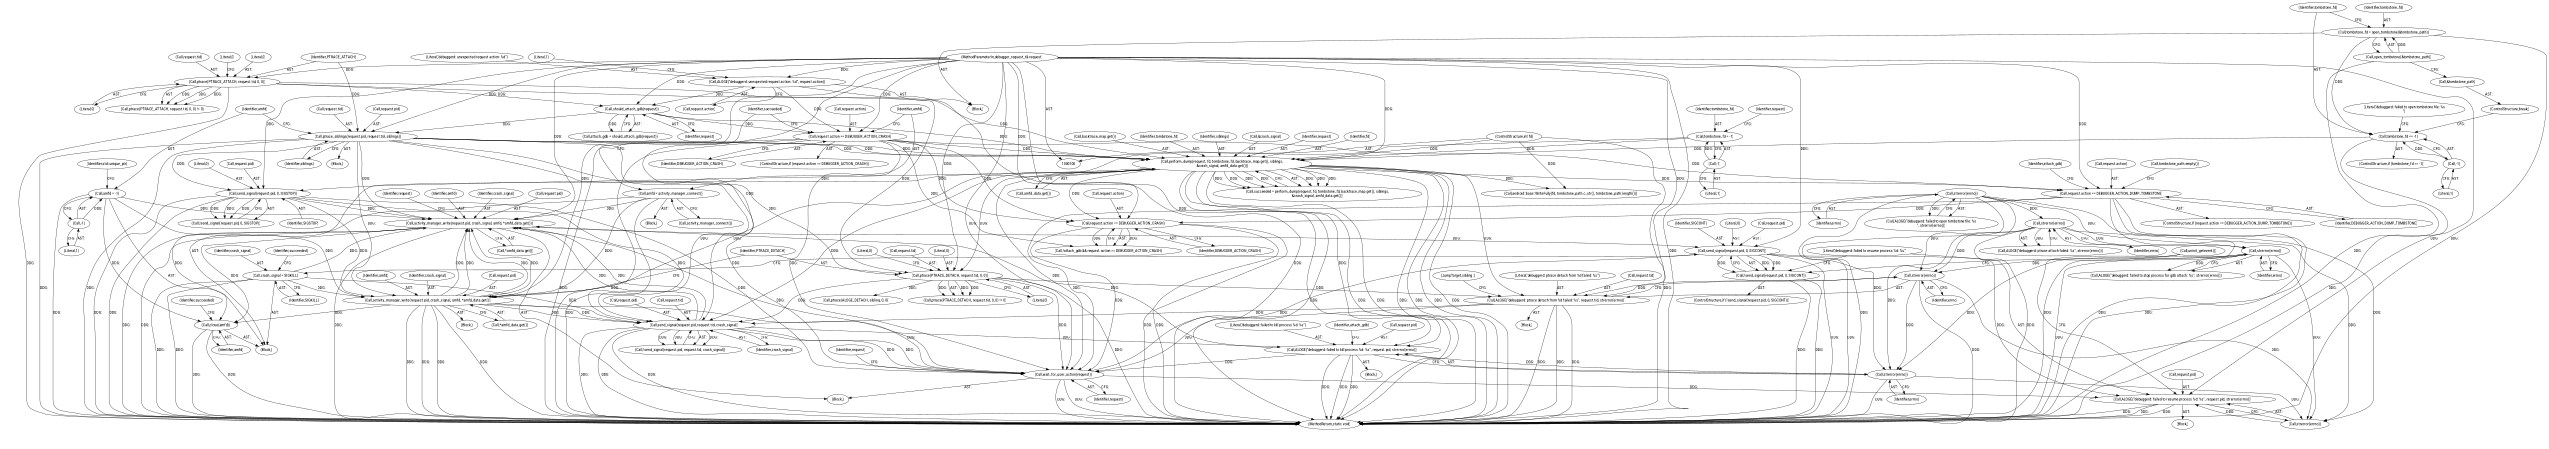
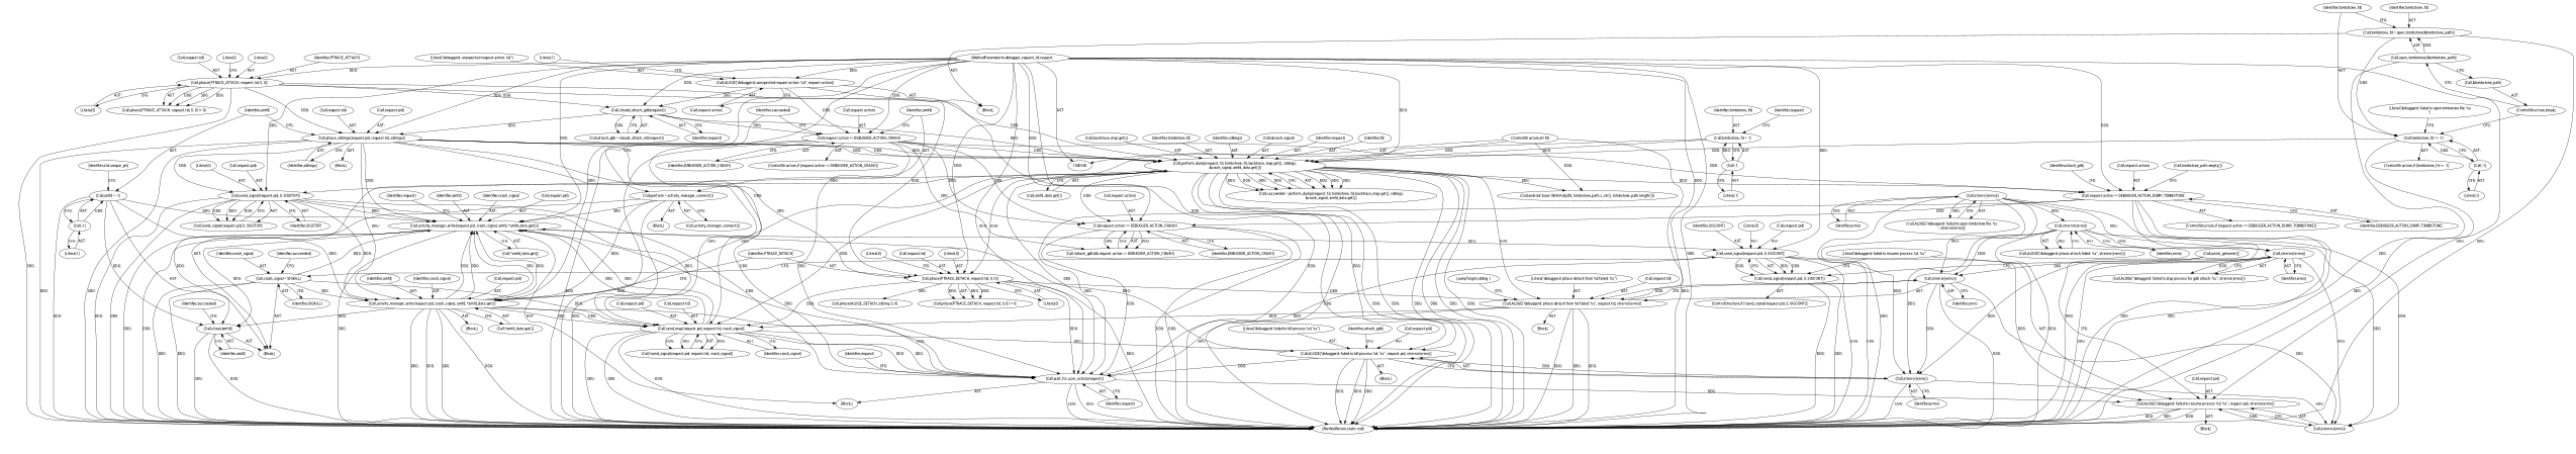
  digraph {
    fontname="Roboto Condensed"
    node [fontname="Roboto Condensed"]
    edge [fontname="Roboto Condensed"]
    n1 [label="(Call,activity_manager_write(request.pid, crash_signal, amfd, *amfd_data.get()))"]
    n2 [label="(Call,send_signal(request.pid, 0, SIGCONT))"]
    n3 [label="(Call,close(amfd))"]
    n4 [label="(Call,*amfd_data.get())"]
    n5 [label="(MethodReturn,static void)"]
    n6 [label="(Block,)"]
    n7 [label="(Call,ALOGE(\"debuggerd: failed to resume process %d: %s\", request.pid, strerror(errno)))"]
    n8 [label="(Call,crash_signal = SIGKILL)"]
    n9 [label="(Call,!send_signal(request.pid, 0, SIGCONT))"]
    n10 [label="(Block,)"]
    n11 [label="(Identifier,amfd)"]
    n12 [label="(Call,ptrace_siblings(request.pid, request.tid, siblings))"]
    n13 [label="(Call,send_signal(request.pid, 0, SIGSTOP))"]
    n14 [label="(Call,perform_dump(request, fd, tombstone_fd, backtrace_map.get(), siblings,\n &crash_signal, amfd_data.get()))"]
-   n15 [label="(Call,send_signal(request.pid, request.tid, crash_signal))"]
+   n15 [label="(Call,send_map(request.pid, request.tid, crash_signal))"]
    n16 [label="(Call,activity_manager_write(request.pid, crash_signal, amfd, *amfd_data.get()))"]
    n17 [label="(Call,ptrace(PTRACE_DETACH, request.tid, 0, 0))"]
    n18 [label="(Call,wait_for_user_action(request))"]
    n19 [label="(Block,)"]
    n20 [label="(Identifier,siblings)"]
    n21 [label="(Identifier,SIGSTOP)"]
    n22 [label="(Call,!send_signal(request.pid, 0, SIGSTOP))"]
    n23 [label="(Call,ALOGE(\"debuggerd: ptrace detach from %d failed: %s\", request.tid, strerror(errno)))"]
    n24 [label="(Call,ALOGE(\"debuggerd: failed to kill process %d: %s\", request.pid, strerror(errno)))"]
    n25 [label="(Call,request.action == DEBUGGER_ACTION_CRASH)"]
    n26 [label="(Call,request.action == DEBUGGER_ACTION_DUMP_TOMBSTONE)"]
    n27 [label="(Call,android::base::WriteFully(fd, tombstone_path.c_str(), tombstone_path.length()))"]
    n28 [label="(Call,amfd_data.get())"]
    n29 [label="(Call,succeeded = perform_dump(request, fd, tombstone_fd, backtrace_map.get(), siblings,\n &crash_signal, amfd_data.get()))"]
    n30 [label="(Call,!send_signal(request.pid, request.tid, crash_signal))"]
    n31 [label="(Identifier,crash_signal)"]
    n32 [label="(Block,)"]
    n33 [label="(Call,*amfd_data.get())"]
    n34 [label="(Literal,0)"]
    n35 [label="(Call,ptrace(PTRACE_DETACH, request.tid, 0, 0) != 0)"]
    n36 [label="(Call,ptrace(ALOGE_DETACH, sibling, 0, 0))"]
    n37 [label="(Identifier,request)"]
    n38 [label="(Call,should_attach_gdb(request))"]
    n39 [label="(Call,request.action == DEBUGGER_ACTION_CRASH)"]
    n40 [label="(Identifier,request)"]
-   n41 [label="(Call,attach_gdb = should_attach_gdb(request))"]
+   n41 [label="(Call,attach_gdb = should_attach_int(request))"]
    n42 [label="(ControlStructure,if (request.action == DEBUGGER_ACTION_CRASH))"]
    n43 [label="(Call,!attach_gdb && request.action == DEBUGGER_ACTION_CRASH)"]
    n44 [label="(Identifier,DEBUGGER_ACTION_CRASH)"]
    n45 [label="(Call,ALOGE(\"debuggerd: unexpected request action: %d\", request.action))"]
    n46 [label="(Call,request.action)"]
    n47 [label="(Block,)"]
    n48 [label="(MethodParameterIn,debugger_request_t& request)"]
    n49 [label="(Call,ptrace(PTRACE_ATTACH, request.tid, 0, 0))"]
    1000100
    n51 [label="(Call,ptrace(PTRACE_ATTACH, request.tid, 0, 0) != 0)"]
    n52 [label="(Literal,0)"]
    n53 [label="(Call,strerror(errno))"]
    n54 [label="(Block,)"]
    n55 [label="(Call,strerror(errno))"]
    n56 [label="(Block,)"]
    n57 [label="(Identifier,DEBUGGER_ACTION_CRASH)"]
    n58 [label="(ControlStructure,if (request.action == DEBUGGER_ACTION_DUMP_TOMBSTONE))"]
    n59 [label="(Identifier,DEBUGGER_ACTION_DUMP_TOMBSTONE)"]
    n60 [label="(Call,strerror(errno))"]
    n61 [label="(Block,)"]
    n62 [label="(ControlStructure,int fd)"]
    n63 [label="(Call,tombstone_fd = -1)"]
    n64 [label="(Call,-1)"]
    n65 [label="(Literal,1)"]
    n66 [label="(Call,tombstone_fd == -1)"]
    n67 [label="(Call,-1)"]
    n68 [label="(ControlStructure,if (tombstone_fd == -1))"]
    n69 [label="(Literal,1)"]
    n70 [label="(Call,tombstone_fd = open_tombstone(&tombstone_path))"]
    n71 [label="(Call,open_tombstone(&tombstone_path))"]
    n72 [label="(Call,&tombstone_path)"]
    n73 [label="(ControlStructure,break;)"]
    n74 [label="(Identifier,SIGKILL)"]
-   n75 [label="(Call,amfd = activity_manager_connect())"]
+   n75 [label="(Call,perform = activity_manager_connect())"]
    n76 [label="(Block,)"]
    n77 [label="(Call,activity_manager_connect())"]
    n78 [label="(Call,amfd = -1)"]
    n79 [label="(Call,-1)"]
    n80 [label="(Literal,1)"]
    n81 [label="(Identifier,errno)"]
    n82 [label="(Identifier,errno)"]
    n83 [label="(Call,strerror(errno))"]
    n84 [label="(Call,strerror(errno))"]
    n85 [label="(Call,ALOGE(\"debuggerd: ptrace attach failed: %s\", strerror(errno)))"]
    n86 [label="(Identifier,errno)"]
    n87 [label="(Identifier,errno)"]
    n88 [label="(Call,ALOGE(\"debuggerd: failed to stop process for gdb attach: %s\", strerror(errno)))"]
    n89 [label="(Call,strerror(errno))"]
    n90 [label="(Call,ALOGE(\"debuggerd: failed to open tombstone file: %s\n\", strerror(errno)))"]
    n91 [label="(Identifier,errno)"]
    n92 [label="(ControlStructure,if (!send_signal(request.pid, 0, SIGCONT)))"]
    n93 [label="(Identifier,SIGCONT)"]
    n94 [label="(Literal,\"debuggerd: failed to open tombstone file: %s\n\")"]
    n95 [label="(Identifier,amfd)"]
    n96 [label="(Identifier,amfd)"]
    n97 [label="(Identifier,request)"]
    n98 [label="(Literal,0)"]
    n99 [label="(Literal,\"debuggerd: ptrace detach from %d failed: %s\")"]
    n100 [label="(Identifier,amfd)"]
    n101 [label="(Literal,\"debuggerd: unexpected request action: %d\")"]
    n102 [label="(Call,request.pid)"]
    n103 [label="(Identifier,succeeded)"]
    n104 [label="(Identifier,attach_gdb)"]
    n105 [label="(Literal,0)"]
    n106 [label="(Identifier,std::unique_ptr)"]
    n107 [label="(Call,request.pid)"]
    n108 [label="(Identifier,crash_signal)"]
    n109 [label="(Call,request.pid)"]
    n110 [label="(Literal,0)"]
    n111 [label="(Call,request.action)"]
    n112 [label="(Identifier,fd)"]
    n113 [label="(Identifier,tombstone_fd)"]
    n114 [label="(Call,uninit_getevent())"]
    n115 [label="(Literal,0)"]
    n116 [label="(Literal,0)"]
    n117 [label="(Call,request.pid)"]
    n118 [label="(Identifier,crash_signal)"]
    n119 [label="(Call,request.pid)"]
    n120 [label="(Identifier,request)"]
    n121 [label="(Call,request.tid)"]
    n122 [label="(Identifier,crash_signal)"]
    n123 [label="(Literal,\"debuggerd: failed to kill process %d: %s\")"]
    n124 [label="(Call,request.pid)"]
    n125 [label="(Literal,0)"]
    n126 [label="(Call,backtrace_map.get())"]
    n127 [label="(Identifier,tombstone_fd)"]
    n128 [label="(Identifier,amfd)"]
    n129 [label="(Literal,1)"]
    n130 [label="(Call,request.pid)"]
    n131 [label="(Call,request.pid)"]
    n132 [label="(Call,request.tid)"]
    n133 [label="(Call,request.tid)"]
    n134 [label="(Identifier,succeeded)"]
    n135 [label="(Identifier,request)"]
    n136 [label="(Identifier,PTRACE_ATTACH)"]
    n137 [label="(Identifier,siblings)"]
    n138 [label="(Call,request.action)"]
    n139 [label="(Call,request.action)"]
    n140 [label="(Call,&crash_signal)"]
    n141 [label="(JumpTarget,sibling :)"]
    n142 [label="(Call,request.tid)"]
    n143 [label="(Call,tombstone_path.empty())"]
    n144 [label="(Call,request.tid)"]
    n145 [label="(Identifier,tombstone_fd)"]
    n146 [label="(Identifier,succeeded)"]
    n147 [label="(Identifier,tombstone_fd)"]
    n148 [label="(Identifier,request)"]
    n149 [label="(Identifier,PTRACE_DETACH)"]
    n150 [label="(Identifier,attach_gdb)"]
    n151 [label="(Literal,\"debuggerd: failed to resume process %d: %s\")"]
    n1 -> n2 [label="DDG: "]
    n1 -> n3 [label="DDG: "]
    n1 -> n4 [label="CFG: "]
    n1 -> n5 [label="DDG: "]
    n1 -> n5 [label="DDG: "]
    n1 -> n5 [label="DDG: "]
    n1 -> n6 [label="AST: "]
    n2 -> n5 [label="DDG: "]
    n2 -> n5 [label="DDG: "]
    n2 -> n7 [label="DDG: "]
    n2 -> n8 [label="CFG: "]
    n2 -> n9 [label="AST: "]
    n2 -> n9 [label="DDG: "]
    n2 -> n9 [label="DDG: "]
    n2 -> n9 [label="DDG: "]
    n3 -> n5 [label="DDG: "]
    n3 -> n5 [label="DDG: "]
    n3 -> n10 [label="AST: "]
    n3 -> n11 [label="CFG: "]
    n4 -> n1 [label="AST: "]
    n7 -> n5 [label="DDG: "]
    n7 -> n5 [label="DDG: "]
    n7 -> n5 [label="DDG: "]
    n7 -> n60 [label="CFG: "]
    n7 -> n61 [label="AST: "]
    n8 -> n1 [label="DDG: "]
    n8 -> n5 [label="DDG: "]
    n8 -> n5 [label="DDG: "]
    n8 -> n10 [label="AST: "]
    n8 -> n15 [label="DDG: "]
    n8 -> n16 [label="DDG: "]
    n8 -> n74 [label="CFG: "]
    n9 -> n2 [label="CFG: "]
    n9 -> n5 [label="DDG: "]
    n9 -> n5 [label="DDG: "]
    n9 -> n92 [label="AST: "]
    n11 -> n3 [label="AST: "]
    n12 -> n1 [label="DDG: "]
    n12 -> n5 [label="DDG: "]
    n12 -> n5 [label="DDG: "]
    n12 -> n13 [label="DDG: "]
    n12 -> n14 [label="DDG: "]
    n12 -> n14 [label="DDG: "]
    n12 -> n14 [label="DDG: "]
    n12 -> n15 [label="DDG: "]
    n12 -> n16 [label="DDG: "]
    n12 -> n17 [label="DDG: "]
    n12 -> n18 [label="DDG: "]
    n12 -> n19 [label="AST: "]
    n12 -> n20 [label="CFG: "]
    n13 -> n1 [label="DDG: "]
    n13 -> n5 [label="DDG: "]
    n13 -> n5 [label="DDG: "]
    n13 -> n15 [label="DDG: "]
    n13 -> n16 [label="DDG: "]
    n13 -> n18 [label="DDG: "]
+   n13 -> n21 [label="CFG: "]
    n13 -> n22 [label="AST: "]
    n13 -> n22 [label="DDG: "]
    n13 -> n22 [label="DDG: "]
    n13 -> n22 [label="DDG: "]
    n14 -> n5 [label="DDG: "]
    n14 -> n5 [label="DDG: "]
    n14 -> n5 [label="DDG: "]
    n14 -> n5 [label="DDG: "]
    n14 -> n5 [label="DDG: "]
    n14 -> n5 [label="DDG: "]
    n14 -> n5 [label="DDG: "]
    n14 -> n13 [label="DDG: "]
    n14 -> n15 [label="DDG: "]
    n14 -> n16 [label="DDG: "]
    n14 -> n17 [label="DDG: "]
    n14 -> n18 [label="DDG: "]
    n14 -> n23 [label="DDG: "]
    n14 -> n24 [label="DDG: "]
    n14 -> n25 [label="DDG: "]
    n14 -> n26 [label="DDG: "]
    n14 -> n27 [label="DDG: "]
    n14 -> n28 [label="CFG: "]
    n14 -> n29 [label="AST: "]
    n14 -> n29 [label="DDG: "]
    n14 -> n29 [label="DDG: "]
    n14 -> n29 [label="DDG: "]
    n14 -> n29 [label="DDG: "]
    n14 -> n29 [label="DDG: "]
    n14 -> n29 [label="DDG: "]
    n14 -> n29 [label="DDG: "]
    n15 -> n1 [label="DDG: "]
    n15 -> n1 [label="DDG: "]
    n15 -> n5 [label="DDG: "]
    n15 -> n5 [label="DDG: "]
    n15 -> n5 [label="DDG: "]
    n15 -> n18 [label="DDG: "]
    n15 -> n18 [label="DDG: "]
    n15 -> n24 [label="DDG: "]
    n15 -> n30 [label="AST: "]
    n15 -> n30 [label="DDG: "]
    n15 -> n30 [label="DDG: "]
    n15 -> n30 [label="DDG: "]
    n15 -> n31 [label="CFG: "]
    n16 -> n1 [label="DDG: "]
    n16 -> n1 [label="DDG: "]
    n16 -> n1 [label="DDG: "]
    n16 -> n1 [label="DDG: "]
    n16 -> n3 [label="DDG: "]
    n16 -> n5 [label="DDG: "]
    n16 -> n5 [label="DDG: "]
    n16 -> n5 [label="DDG: "]
    n16 -> n5 [label="DDG: "]
    n16 -> n15 [label="DDG: "]
    n16 -> n15 [label="DDG: "]
    n16 -> n18 [label="DDG: "]
    n16 -> n32 [label="AST: "]
    n16 -> n33 [label="CFG: "]
    n17 -> n5 [label="DDG: "]
    n17 -> n15 [label="DDG: "]
    n17 -> n18 [label="DDG: "]
    n17 -> n23 [label="DDG: "]
    n17 -> n34 [label="CFG: "]
    n17 -> n35 [label="AST: "]
    n17 -> n35 [label="DDG: "]
    n17 -> n35 [label="DDG: "]
    n17 -> n35 [label="DDG: "]
    n17 -> n36 [label="DDG: "]
    n18 -> n1 [label="DDG: "]
    n18 -> n2 [label="DDG: "]
    n18 -> n5 [label="DDG: "]
    n18 -> n5 [label="DDG: "]
    n18 -> n6 [label="AST: "]
    n18 -> n7 [label="DDG: "]
    n18 -> n37 [label="CFG: "]
    n20 -> n12 [label="AST: "]
    n21 -> n13 [label="AST: "]
    n22 -> n13 [label="CFG: "]
    n23 -> n5 [label="DDG: "]
    n23 -> n5 [label="DDG: "]
    n23 -> n5 [label="DDG: "]
    n23 -> n15 [label="DDG: "]
    n23 -> n18 [label="DDG: "]
    n23 -> n53 [label="CFG: "]
    n23 -> n54 [label="AST: "]
    n24 -> n1 [label="DDG: "]
    n24 -> n5 [label="DDG: "]
    n24 -> n5 [label="DDG: "]
    n24 -> n5 [label="DDG: "]
    n24 -> n18 [label="DDG: "]
    n24 -> n55 [label="CFG: "]
    n24 -> n56 [label="AST: "]
    n25 -> n5 [label="DDG: "]
    n25 -> n5 [label="DDG: "]
    n25 -> n18 [label="DDG: "]
    n25 -> n43 [label="AST: "]
    n25 -> n43 [label="DDG: "]
    n25 -> n43 [label="DDG: "]
    n25 -> n57 [label="CFG: "]
    n26 -> n5 [label="DDG: "]
    n26 -> n5 [label="DDG: "]
    n26 -> n5 [label="DDG: "]
    n26 -> n18 [label="DDG: "]
    n26 -> n25 [label="DDG: "]
    n26 -> n58 [label="AST: "]
    n26 -> n59 [label="CFG: "]
    n28 -> n14 [label="AST: "]
    n29 -> n14 [label="CFG: "]
    n30 -> n15 [label="CFG: "]
    n31 -> n15 [label="AST: "]
    n33 -> n16 [label="AST: "]
    n34 -> n17 [label="AST: "]
    n37 -> n18 [label="AST: "]
    n38 -> n12 [label="DDG: "]
    n38 -> n14 [label="DDG: "]
    n38 -> n39 [label="DDG: "]
    n38 -> n40 [label="CFG: "]
    n38 -> n41 [label="AST: "]
    n38 -> n41 [label="DDG: "]
    n39 -> n5 [label="DDG: "]
    n39 -> n5 [label="DDG: "]
    n39 -> n14 [label="DDG: "]
    n39 -> n18 [label="DDG: "]
    n39 -> n25 [label="DDG: "]
    n39 -> n25 [label="DDG: "]
    n39 -> n26 [label="DDG: "]
    n39 -> n42 [label="AST: "]
    n39 -> n43 [label="DDG: "]
    n39 -> n44 [label="CFG: "]
    n40 -> n38 [label="AST: "]
    n41 -> n38 [label="CFG: "]
    n43 -> n25 [label="CFG: "]
    n44 -> n39 [label="AST: "]
    n45 -> n5 [label="DDG: "]
    n45 -> n38 [label="DDG: "]
    n45 -> n39 [label="DDG: "]
    n45 -> n46 [label="CFG: "]
    n45 -> n47 [label="AST: "]
    n46 -> n45 [label="AST: "]
    n48 -> n1 [label="DDG: "]
    n48 -> n2 [label="DDG: "]
    n48 -> n5 [label="DDG: "]
    n48 -> n7 [label="DDG: "]
    n48 -> n12 [label="DDG: "]
    n48 -> n13 [label="DDG: "]
    n48 -> n14 [label="DDG: "]
    n48 -> n15 [label="DDG: "]
    n48 -> n16 [label="DDG: "]
    n48 -> n17 [label="DDG: "]
    n48 -> n18 [label="DDG: "]
    n48 -> n23 [label="DDG: "]
    n48 -> n24 [label="DDG: "]
    n48 -> n25 [label="DDG: "]
    n48 -> n26 [label="DDG: "]
    n48 -> n38 [label="DDG: "]
    n48 -> n39 [label="DDG: "]
    n48 -> n45 [label="DDG: "]
    n48 -> n49 [label="DDG: "]
    n48 -> 1000100 [label="AST: "]
    n49 -> n5 [label="DDG: "]
-   n136 -> n12 [label="DDG: "]
+   n49 -> n12 [label="DDG: "]
    n49 -> n14 [label="DDG: "]
    n49 -> n17 [label="DDG: "]
    n49 -> n38 [label="DDG: "]
    n49 -> n51 [label="AST: "]
    n49 -> n51 [label="DDG: "]
    n49 -> n51 [label="DDG: "]
    n49 -> n51 [label="DDG: "]
    n49 -> n52 [label="CFG: "]
    n52 -> n49 [label="AST: "]
    n53 -> n5 [label="DDG: "]
    n53 -> n23 [label="AST: "]
    n53 -> n23 [label="DDG: "]
    n53 -> n55 [label="DDG: "]
    n53 -> n60 [label="DDG: "]
    n53 -> n81 [label="CFG: "]
    n55 -> n5 [label="DDG: "]
    n55 -> n24 [label="AST: "]
    n55 -> n24 [label="DDG: "]
    n55 -> n60 [label="DDG: "]
    n55 -> n82 [label="CFG: "]
    n57 -> n25 [label="AST: "]
    n59 -> n26 [label="AST: "]
    n60 -> n7 [label="AST: "]
    n60 -> n7 [label="DDG: "]
    n62 -> n5 [label="DDG: "]
    n62 -> n14 [label="DDG: "]
    n62 -> n27 [label="DDG: "]
    n62 -> 1000100 [label="AST: "]
    n63 -> n10 [label="AST: "]
    n63 -> n14 [label="DDG: "]
    n63 -> n64 [label="CFG: "]
    n64 -> n63 [label="AST: "]
    n64 -> n63 [label="DDG: "]
    n64 -> n65 [label="CFG: "]
    n65 -> n64 [label="AST: "]
    n66 -> n5 [label="DDG: "]
    n66 -> n14 [label="DDG: "]
    n66 -> n67 [label="CFG: "]
    n66 -> n68 [label="AST: "]
    n67 -> n66 [label="AST: "]
    n67 -> n66 [label="DDG: "]
    n67 -> n69 [label="CFG: "]
    n69 -> n67 [label="AST: "]
    n70 -> n5 [label="DDG: "]
    n70 -> n47 [label="AST: "]
    n70 -> n66 [label="DDG: "]
-   n70 -> n71 [label="CFG: "]
+   n73 -> n71 [label="CFG: "]
    n71 -> n5 [label="DDG: "]
    n71 -> n70 [label="AST: "]
    n71 -> n70 [label="DDG: "]
    n71 -> n72 [label="CFG: "]
    n72 -> n73 [label="AST: "]
    n73 -> n66 [label="CFG: "]
    n74 -> n8 [label="AST: "]
    n75 -> n1 [label="DDG: "]
    n75 -> n3 [label="DDG: "]
    n75 -> n5 [label="DDG: "]
    n75 -> n16 [label="DDG: "]
    n75 -> n76 [label="AST: "]
    n75 -> n77 [label="CFG: "]
    n77 -> n75 [label="AST: "]
    n78 -> n1 [label="DDG: "]
    n78 -> n3 [label="DDG: "]
    n78 -> n5 [label="DDG: "]
    n78 -> n10 [label="AST: "]
    n78 -> n16 [label="DDG: "]
    n78 -> n79 [label="CFG: "]
    n79 -> n78 [label="AST: "]
    n79 -> n78 [label="DDG: "]
    n79 -> n80 [label="CFG: "]
    n80 -> n79 [label="AST: "]
    n81 -> n53 [label="AST: "]
    n82 -> n55 [label="AST: "]
    n83 -> n5 [label="DDG: "]
    n83 -> n53 [label="DDG: "]
    n83 -> n55 [label="DDG: "]
    n83 -> n60 [label="DDG: "]
    n83 -> n84 [label="DDG: "]
    n83 -> n85 [label="AST: "]
    n83 -> n85 [label="DDG: "]
    n83 -> n86 [label="CFG: "]
    n84 -> n5 [label="DDG: "]
    n84 -> n53 [label="DDG: "]
    n84 -> n55 [label="DDG: "]
    n84 -> n60 [label="DDG: "]
    n84 -> n87 [label="CFG: "]
    n84 -> n88 [label="AST: "]
    n84 -> n88 [label="DDG: "]
    n85 -> n83 [label="CFG: "]
    n86 -> n83 [label="AST: "]
    n87 -> n84 [label="AST: "]
    n88 -> n84 [label="CFG: "]
    n89 -> n5 [label="DDG: "]
    n89 -> n53 [label="DDG: "]
    n89 -> n55 [label="DDG: "]
    n89 -> n60 [label="DDG: "]
    n89 -> n83 [label="DDG: "]
    n89 -> n84 [label="DDG: "]
    n89 -> n90 [label="AST: "]
    n89 -> n90 [label="DDG: "]
    n89 -> n91 [label="CFG: "]
    n90 -> n89 [label="CFG: "]
    n91 -> n89 [label="AST: "]
    n93 -> n2 [label="AST: "]
    n94 -> n66 [label="CFG: "]
    n95 -> n16 [label="AST: "]
    n96 -> n1 [label="AST: "]
    n97 -> n14 [label="AST: "]
    n98 -> n49 [label="AST: "]
    n99 -> n23 [label="AST: "]
    n100 -> n39 [label="CFG: "]
    n100 -> n75 [label="AST: "]
    n101 -> n45 [label="AST: "]
    n102 -> n12 [label="AST: "]
    n103 -> n3 [label="CFG: "]
    n104 -> n26 [label="CFG: "]
    n105 -> n17 [label="AST: "]
    n106 -> n78 [label="CFG: "]
    n107 -> n24 [label="AST: "]
    n108 -> n1 [label="AST: "]
    n109 -> n15 [label="AST: "]
    n110 -> n49 [label="CFG: "]
    n111 -> n25 [label="AST: "]
    n112 -> n14 [label="AST: "]
    n113 -> n66 [label="AST: "]
    n113 -> n70 [label="CFG: "]
    n114 -> n7 [label="CFG: "]
    n114 -> n9 [label="CFG: "]
    n115 -> n2 [label="AST: "]
    n116 -> n13 [label="AST: "]
    n117 -> n1 [label="AST: "]
    n118 -> n8 [label="AST: "]
    n119 -> n7 [label="AST: "]
    n120 -> n1 [label="CFG: "]
    n121 -> n15 [label="AST: "]
    n122 -> n16 [label="AST: "]
    n123 -> n24 [label="AST: "]
    n124 -> n2 [label="AST: "]
    n125 -> n17 [label="CFG: "]
    n126 -> n14 [label="AST: "]
    n127 -> n14 [label="AST: "]
    n128 -> n12 [label="CFG: "]
    n128 -> n78 [label="AST: "]
    n129 -> n45 [label="CFG: "]
    n130 -> n13 [label="AST: "]
    n131 -> n16 [label="AST: "]
    n132 -> n23 [label="AST: "]
    n133 -> n17 [label="AST: "]
    n134 -> n8 [label="CFG: "]
    n135 -> n63 [label="CFG: "]
    n136 -> n49 [label="AST: "]
    n137 -> n14 [label="AST: "]
    n138 -> n26 [label="AST: "]
    n139 -> n39 [label="AST: "]
    n140 -> n14 [label="AST: "]
    n141 -> n23 [label="CFG: "]
    n142 -> n49 [label="AST: "]
    n143 -> n26 [label="CFG: "]
    n144 -> n12 [label="AST: "]
    n145 -> n70 [label="AST: "]
    n146 -> n39 [label="CFG: "]
    n146 -> n75 [label="CFG: "]
    n147 -> n63 [label="AST: "]
    n148 -> n18 [label="CFG: "]
    n149 -> n16 [label="CFG: "]
    n149 -> n17 [label="AST: "]
    n150 -> n24 [label="CFG: "]
    n151 -> n7 [label="AST: "]
    n151 -> n9 [label="CFG: "]
  }
